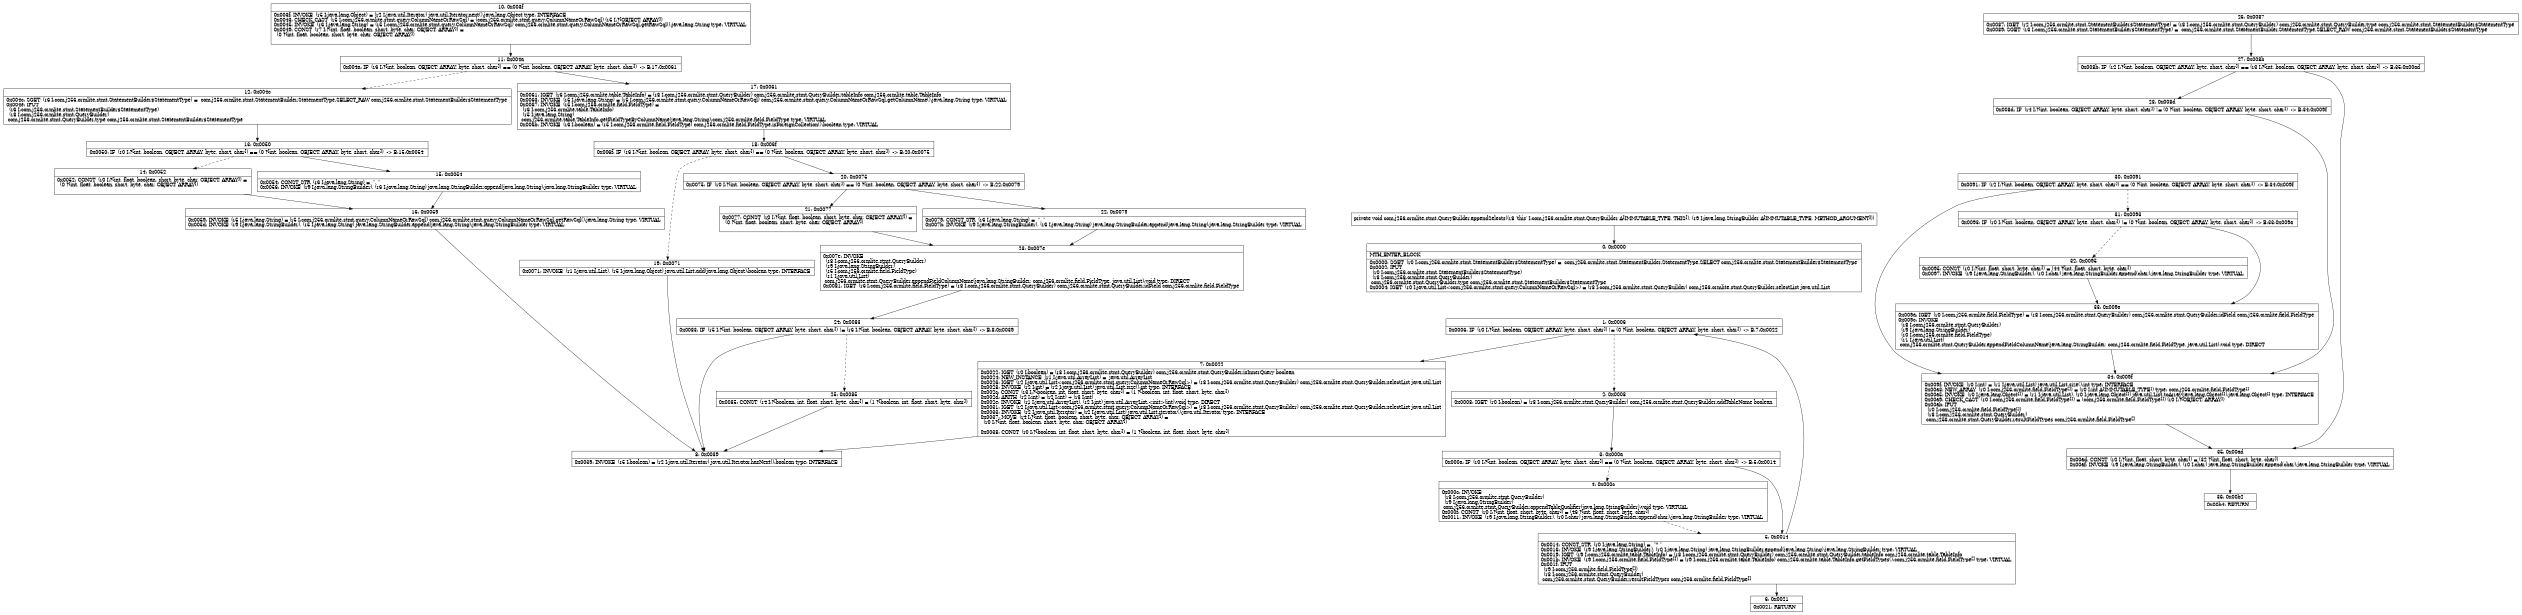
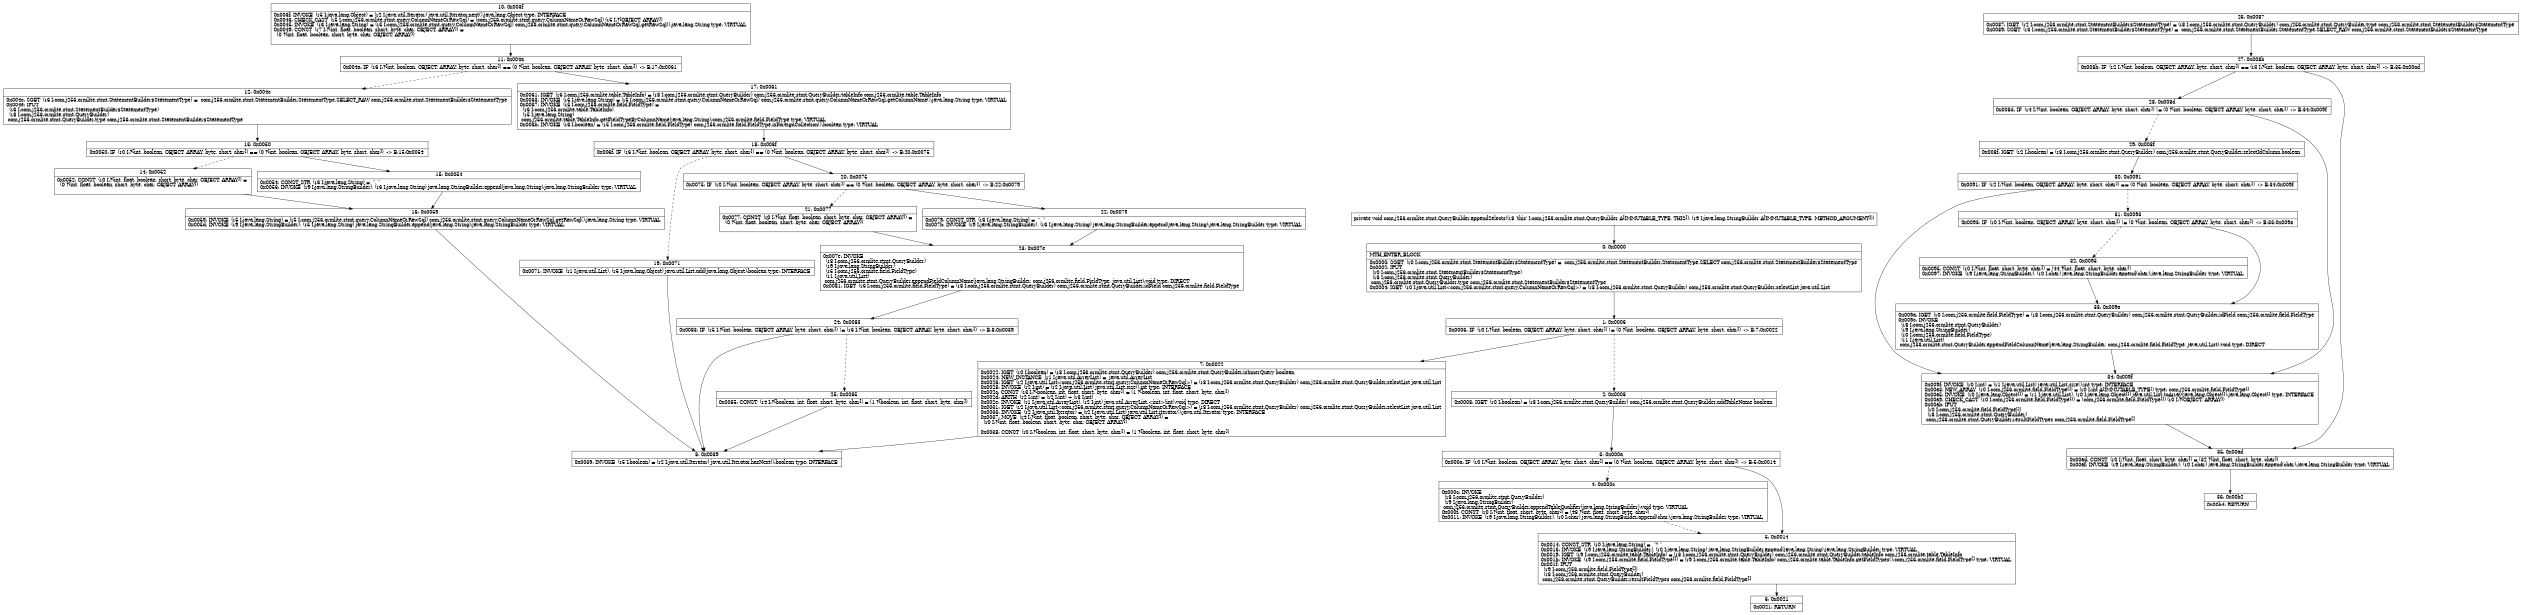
  digraph {
    node [shape=record]
    n1 [label="{0\:\ 0x0000|MTH_ENTER_BLOCK\l|0x0000: SGET  (r0 I:com.j256.ormlite.stmt.StatementBuilder$StatementType) =  com.j256.ormlite.stmt.StatementBuilder.StatementType.SELECT com.j256.ormlite.stmt.StatementBuilder$StatementType \l0x0002: IPUT  \l  (r0 I:com.j256.ormlite.stmt.StatementBuilder$StatementType)\l  (r8 I:com.j256.ormlite.stmt.QueryBuilder)\l com.j256.ormlite.stmt.QueryBuilder.type com.j256.ormlite.stmt.StatementBuilder$StatementType \l0x0004: IGET  (r0 I:java.util.List\<com.j256.ormlite.stmt.query.ColumnNameOrRawSql\>) = (r8 I:com.j256.ormlite.stmt.QueryBuilder) com.j256.ormlite.stmt.QueryBuilder.selectList java.util.List \l}"]
    n2 [label="{1\:\ 0x0006|0x0006: IF  (r0 I:?[int, boolean, OBJECT, ARRAY, byte, short, char]) != (0 ?[int, boolean, OBJECT, ARRAY, byte, short, char])  \-\> B:7:0x0022 \l}"]
    n3 [label="{2\:\ 0x0008|0x0008: IGET  (r0 I:boolean) = (r8 I:com.j256.ormlite.stmt.QueryBuilder) com.j256.ormlite.stmt.QueryBuilder.addTableName boolean \l}"]
    n4 [label="{7\:\ 0x0022|0x0022: IGET  (r0 I:boolean) = (r8 I:com.j256.ormlite.stmt.QueryBuilder) com.j256.ormlite.stmt.QueryBuilder.isInnerQuery boolean \l0x0024: NEW_INSTANCE  (r1 I:java.util.ArrayList) =  java.util.ArrayList \l0x0026: IGET  (r2 I:java.util.List\<com.j256.ormlite.stmt.query.ColumnNameOrRawSql\>) = (r8 I:com.j256.ormlite.stmt.QueryBuilder) com.j256.ormlite.stmt.QueryBuilder.selectList java.util.List \l0x0028: INVOKE  (r2 I:int) = (r2 I:java.util.List) java.util.List.size():int type: INTERFACE \l0x002c: CONST  (r3 I:?[boolean, int, float, short, byte, char]) = (1 ?[boolean, int, float, short, byte, char]) \l0x002d: ARITH  (r2 I:int) = (r2 I:int) + (r3 I:int) \l0x002e: INVOKE  (r1 I:java.util.ArrayList), (r2 I:int) java.util.ArrayList.\<init\>(int):void type: DIRECT \l0x0031: IGET  (r2 I:java.util.List\<com.j256.ormlite.stmt.query.ColumnNameOrRawSql\>) = (r8 I:com.j256.ormlite.stmt.QueryBuilder) com.j256.ormlite.stmt.QueryBuilder.selectList java.util.List \l0x0033: INVOKE  (r2 I:java.util.Iterator) = (r2 I:java.util.List) java.util.List.iterator():java.util.Iterator type: INTERFACE \l0x0037: MOVE  (r4 I:?[int, float, boolean, short, byte, char, OBJECT, ARRAY]) = \l  (r0 I:?[int, float, boolean, short, byte, char, OBJECT, ARRAY])\l \l0x0038: CONST  (r0 I:?[boolean, int, float, short, byte, char]) = (1 ?[boolean, int, float, short, byte, char]) \l}"]
    n5 [label="{3\:\ 0x000a|0x000a: IF  (r0 I:?[int, boolean, OBJECT, ARRAY, byte, short, char]) == (0 ?[int, boolean, OBJECT, ARRAY, byte, short, char])  \-\> B:5:0x0014 \l}"]
    n6 [label="{8\:\ 0x0039|0x0039: INVOKE  (r5 I:boolean) = (r2 I:java.util.Iterator) java.util.Iterator.hasNext():boolean type: INTERFACE \l}"]
    n7 [label="{4\:\ 0x000c|0x000c: INVOKE  \l  (r8 I:com.j256.ormlite.stmt.QueryBuilder)\l  (r9 I:java.lang.StringBuilder)\l com.j256.ormlite.stmt.QueryBuilder.appendTableQualifier(java.lang.StringBuilder):void type: VIRTUAL \l0x000f: CONST  (r0 I:?[int, float, short, byte, char]) = (46 ?[int, float, short, byte, char]) \l0x0011: INVOKE  (r9 I:java.lang.StringBuilder), (r0 I:char) java.lang.StringBuilder.append(char):java.lang.StringBuilder type: VIRTUAL \l}"]
    n8 [label="{5\:\ 0x0014|0x0014: CONST_STR  (r0 I:java.lang.String) =  \"* \" \l0x0016: INVOKE  (r9 I:java.lang.StringBuilder), (r0 I:java.lang.String) java.lang.StringBuilder.append(java.lang.String):java.lang.StringBuilder type: VIRTUAL \l0x0019: IGET  (r9 I:com.j256.ormlite.table.TableInfo) = (r8 I:com.j256.ormlite.stmt.QueryBuilder) com.j256.ormlite.stmt.QueryBuilder.tableInfo com.j256.ormlite.table.TableInfo \l0x001b: INVOKE  (r9 I:com.j256.ormlite.field.FieldType[]) = (r9 I:com.j256.ormlite.table.TableInfo) com.j256.ormlite.table.TableInfo.getFieldTypes():com.j256.ormlite.field.FieldType[] type: VIRTUAL \l0x001f: IPUT  \l  (r9 I:com.j256.ormlite.field.FieldType[])\l  (r8 I:com.j256.ormlite.stmt.QueryBuilder)\l com.j256.ormlite.stmt.QueryBuilder.resultFieldTypes com.j256.ormlite.field.FieldType[] \l}"]
    n9 [label="{6\:\ 0x0021|0x0021: RETURN   \l}"]
    n10 [label="{10\:\ 0x003f|0x003f: INVOKE  (r5 I:java.lang.Object) = (r2 I:java.util.Iterator) java.util.Iterator.next():java.lang.Object type: INTERFACE \l0x0043: CHECK_CAST  (r5 I:com.j256.ormlite.stmt.query.ColumnNameOrRawSql) = (com.j256.ormlite.stmt.query.ColumnNameOrRawSql) (r5 I:?[OBJECT, ARRAY]) \l0x0045: INVOKE  (r6 I:java.lang.String) = (r5 I:com.j256.ormlite.stmt.query.ColumnNameOrRawSql) com.j256.ormlite.stmt.query.ColumnNameOrRawSql.getRawSql():java.lang.String type: VIRTUAL \l0x0049: CONST  (r7 I:?[int, float, boolean, short, byte, char, OBJECT, ARRAY]) = \l  (0 ?[int, float, boolean, short, byte, char, OBJECT, ARRAY])\l \l}"]
    n11 [label="{11\:\ 0x004a|0x004a: IF  (r6 I:?[int, boolean, OBJECT, ARRAY, byte, short, char]) == (0 ?[int, boolean, OBJECT, ARRAY, byte, short, char])  \-\> B:17:0x0061 \l}"]
    n12 [label="{26\:\ 0x0087|0x0087: IGET  (r2 I:com.j256.ormlite.stmt.StatementBuilder$StatementType) = (r8 I:com.j256.ormlite.stmt.QueryBuilder) com.j256.ormlite.stmt.QueryBuilder.type com.j256.ormlite.stmt.StatementBuilder$StatementType \l0x0089: SGET  (r3 I:com.j256.ormlite.stmt.StatementBuilder$StatementType) =  com.j256.ormlite.stmt.StatementBuilder.StatementType.SELECT_RAW com.j256.ormlite.stmt.StatementBuilder$StatementType \l}"]
    n13 [label="{27\:\ 0x008b|0x008b: IF  (r2 I:?[int, boolean, OBJECT, ARRAY, byte, short, char]) == (r3 I:?[int, boolean, OBJECT, ARRAY, byte, short, char])  \-\> B:35:0x00ad \l}"]
    n14 [label="{12\:\ 0x004c|0x004c: SGET  (r6 I:com.j256.ormlite.stmt.StatementBuilder$StatementType) =  com.j256.ormlite.stmt.StatementBuilder.StatementType.SELECT_RAW com.j256.ormlite.stmt.StatementBuilder$StatementType \l0x004e: IPUT  \l  (r6 I:com.j256.ormlite.stmt.StatementBuilder$StatementType)\l  (r8 I:com.j256.ormlite.stmt.QueryBuilder)\l com.j256.ormlite.stmt.QueryBuilder.type com.j256.ormlite.stmt.StatementBuilder$StatementType \l}"]
    n15 [label="{17\:\ 0x0061|0x0061: IGET  (r6 I:com.j256.ormlite.table.TableInfo) = (r8 I:com.j256.ormlite.stmt.QueryBuilder) com.j256.ormlite.stmt.QueryBuilder.tableInfo com.j256.ormlite.table.TableInfo \l0x0063: INVOKE  (r5 I:java.lang.String) = (r5 I:com.j256.ormlite.stmt.query.ColumnNameOrRawSql) com.j256.ormlite.stmt.query.ColumnNameOrRawSql.getColumnName():java.lang.String type: VIRTUAL \l0x0067: INVOKE  (r5 I:com.j256.ormlite.field.FieldType) = \l  (r6 I:com.j256.ormlite.table.TableInfo)\l  (r5 I:java.lang.String)\l com.j256.ormlite.table.TableInfo.getFieldTypeByColumnName(java.lang.String):com.j256.ormlite.field.FieldType type: VIRTUAL \l0x006b: INVOKE  (r6 I:boolean) = (r5 I:com.j256.ormlite.field.FieldType) com.j256.ormlite.field.FieldType.isForeignCollection():boolean type: VIRTUAL \l}"]
    n16 [label="{13\:\ 0x0050|0x0050: IF  (r0 I:?[int, boolean, OBJECT, ARRAY, byte, short, char]) == (0 ?[int, boolean, OBJECT, ARRAY, byte, short, char])  \-\> B:15:0x0054 \l}"]
    n17 [label="{18\:\ 0x006f|0x006f: IF  (r6 I:?[int, boolean, OBJECT, ARRAY, byte, short, char]) == (0 ?[int, boolean, OBJECT, ARRAY, byte, short, char])  \-\> B:20:0x0075 \l}"]
    n18 [label="{14\:\ 0x0052|0x0052: CONST  (r0 I:?[int, float, boolean, short, byte, char, OBJECT, ARRAY]) = \l  (0 ?[int, float, boolean, short, byte, char, OBJECT, ARRAY])\l \l}"]
    n19 [label="{15\:\ 0x0054|0x0054: CONST_STR  (r6 I:java.lang.String) =  \", \" \l0x0056: INVOKE  (r9 I:java.lang.StringBuilder), (r6 I:java.lang.String) java.lang.StringBuilder.append(java.lang.String):java.lang.StringBuilder type: VIRTUAL \l}"]
    n20 [label="{16\:\ 0x0059|0x0059: INVOKE  (r5 I:java.lang.String) = (r5 I:com.j256.ormlite.stmt.query.ColumnNameOrRawSql) com.j256.ormlite.stmt.query.ColumnNameOrRawSql.getRawSql():java.lang.String type: VIRTUAL \l0x005d: INVOKE  (r9 I:java.lang.StringBuilder), (r5 I:java.lang.String) java.lang.StringBuilder.append(java.lang.String):java.lang.StringBuilder type: VIRTUAL \l}"]
    n21 [label="{19\:\ 0x0071|0x0071: INVOKE  (r1 I:java.util.List), (r5 I:java.lang.Object) java.util.List.add(java.lang.Object):boolean type: INTERFACE \l}"]
    n22 [label="{20\:\ 0x0075|0x0075: IF  (r0 I:?[int, boolean, OBJECT, ARRAY, byte, short, char]) == (0 ?[int, boolean, OBJECT, ARRAY, byte, short, char])  \-\> B:22:0x0079 \l}"]
    n23 [label="{21\:\ 0x0077|0x0077: CONST  (r0 I:?[int, float, boolean, short, byte, char, OBJECT, ARRAY]) = \l  (0 ?[int, float, boolean, short, byte, char, OBJECT, ARRAY])\l \l}"]
    n24 [label="{22\:\ 0x0079|0x0079: CONST_STR  (r6 I:java.lang.String) =  \", \" \l0x007b: INVOKE  (r9 I:java.lang.StringBuilder), (r6 I:java.lang.String) java.lang.StringBuilder.append(java.lang.String):java.lang.StringBuilder type: VIRTUAL \l}"]
    n25 [label="{23\:\ 0x007e|0x007e: INVOKE  \l  (r8 I:com.j256.ormlite.stmt.QueryBuilder)\l  (r9 I:java.lang.StringBuilder)\l  (r5 I:com.j256.ormlite.field.FieldType)\l  (r1 I:java.util.List)\l com.j256.ormlite.stmt.QueryBuilder.appendFieldColumnName(java.lang.StringBuilder, com.j256.ormlite.field.FieldType, java.util.List):void type: DIRECT \l0x0081: IGET  (r6 I:com.j256.ormlite.field.FieldType) = (r8 I:com.j256.ormlite.stmt.QueryBuilder) com.j256.ormlite.stmt.QueryBuilder.idField com.j256.ormlite.field.FieldType \l}"]
    n26 [label="{24\:\ 0x0083|0x0083: IF  (r5 I:?[int, boolean, OBJECT, ARRAY, byte, short, char]) != (r6 I:?[int, boolean, OBJECT, ARRAY, byte, short, char])  \-\> B:8:0x0039 \l}"]
    n27 [label="{25\:\ 0x0085|0x0085: CONST  (r4 I:?[boolean, int, float, short, byte, char]) = (1 ?[boolean, int, float, short, byte, char]) \l}"]
    n28 [label="{28\:\ 0x008d|0x008d: IF  (r4 I:?[int, boolean, OBJECT, ARRAY, byte, short, char]) != (0 ?[int, boolean, OBJECT, ARRAY, byte, short, char])  \-\> B:34:0x009f \l}"]
    n29 [label="{35\:\ 0x00ad|0x00ad: CONST  (r0 I:?[int, float, short, byte, char]) = (32 ?[int, float, short, byte, char]) \l0x00af: INVOKE  (r9 I:java.lang.StringBuilder), (r0 I:char) java.lang.StringBuilder.append(char):java.lang.StringBuilder type: VIRTUAL \l}"]
+   n30 [label="{29\:\ 0x008f|0x008f: IGET  (r2 I:boolean) = (r8 I:com.j256.ormlite.stmt.QueryBuilder) com.j256.ormlite.stmt.QueryBuilder.selectIdColumn boolean \l}"]
    n31 [label="{34\:\ 0x009f|0x009f: INVOKE  (r0 I:int) = (r1 I:java.util.List) java.util.List.size():int type: INTERFACE \l0x00a3: NEW_ARRAY  (r0 I:com.j256.ormlite.field.FieldType[]) = (r0 I:int A[IMMUTABLE_TYPE]) type: com.j256.ormlite.field.FieldType[] \l0x00a5: INVOKE  (r0 I:java.lang.Object[]) = (r1 I:java.util.List), (r0 I:java.lang.Object[]) java.util.List.toArray(java.lang.Object[]):java.lang.Object[] type: INTERFACE \l0x00a9: CHECK_CAST  (r0 I:com.j256.ormlite.field.FieldType[]) = (com.j256.ormlite.field.FieldType[]) (r0 I:?[OBJECT, ARRAY]) \l0x00ab: IPUT  \l  (r0 I:com.j256.ormlite.field.FieldType[])\l  (r8 I:com.j256.ormlite.stmt.QueryBuilder)\l com.j256.ormlite.stmt.QueryBuilder.resultFieldTypes com.j256.ormlite.field.FieldType[] \l}"]
    n32 [label="{36\:\ 0x00b2|0x00b4: RETURN   \l}"]
    n33 [label="{30\:\ 0x0091|0x0091: IF  (r2 I:?[int, boolean, OBJECT, ARRAY, byte, short, char]) == (0 ?[int, boolean, OBJECT, ARRAY, byte, short, char])  \-\> B:34:0x009f \l}"]
    n34 [label="{31\:\ 0x0093|0x0093: IF  (r0 I:?[int, boolean, OBJECT, ARRAY, byte, short, char]) != (0 ?[int, boolean, OBJECT, ARRAY, byte, short, char])  \-\> B:33:0x009a \l}"]
    n35 [label="{32\:\ 0x0095|0x0095: CONST  (r0 I:?[int, float, short, byte, char]) = (44 ?[int, float, short, byte, char]) \l0x0097: INVOKE  (r9 I:java.lang.StringBuilder), (r0 I:char) java.lang.StringBuilder.append(char):java.lang.StringBuilder type: VIRTUAL \l}"]
    n36 [label="{33\:\ 0x009a|0x009a: IGET  (r0 I:com.j256.ormlite.field.FieldType) = (r8 I:com.j256.ormlite.stmt.QueryBuilder) com.j256.ormlite.stmt.QueryBuilder.idField com.j256.ormlite.field.FieldType \l0x009c: INVOKE  \l  (r8 I:com.j256.ormlite.stmt.QueryBuilder)\l  (r9 I:java.lang.StringBuilder)\l  (r0 I:com.j256.ormlite.field.FieldType)\l  (r1 I:java.util.List)\l com.j256.ormlite.stmt.QueryBuilder.appendFieldColumnName(java.lang.StringBuilder, com.j256.ormlite.field.FieldType, java.util.List):void type: DIRECT \l}"]
    n37 [label="{private void com.j256.ormlite.stmt.QueryBuilder.appendSelects((r8 'this' I:com.j256.ormlite.stmt.QueryBuilder A[IMMUTABLE_TYPE, THIS]), (r9 I:java.lang.StringBuilder A[IMMUTABLE_TYPE, METHOD_ARGUMENT])) }"]
-   n8 -> n2
+   n1 -> n2
    n2 -> n3 [style=dashed]
    n2 -> n4
    n3 -> n5
    n4 -> n6
    n5 -> n7 [style=dashed]
    n5 -> n8
    n7 -> n8 [style=dashed]
    n8 -> n9
    n10 -> n11
    n11 -> n14 [style=dashed]
    n11 -> n15
    n12 -> n13
    n13 -> n28 [style=solid]
    n13 -> n29
    n14 -> n16
    n15 -> n17
    n16 -> n18 [style=dashed]
    n16 -> n19
    n17 -> n21 [style=dashed]
    n17 -> n22
    n18 -> n20
    n19 -> n20
    n20 -> n6
    n21 -> n6
-   n22 -> n23 [style=solid]
+   n22 -> n23 [style=dashed]
    n22 -> n24
    n23 -> n25
    n24 -> n25
    n25 -> n26
    n26 -> n6
    n26 -> n27 [style=dashed]
    n27 -> n6
+   n28 -> n30 [style=dashed]
    n28 -> n31
    n29 -> n32
+   n30 -> n33
    n31 -> n29
    n33 -> n31
    n33 -> n34 [style=dashed]
    n34 -> n35 [style=dashed]
    n34 -> n36
    n35 -> n36
    n36 -> n31
    n37 -> n1
  }
